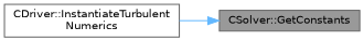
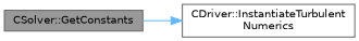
  digraph {
    rankdir=RL
    node [fontname=Helvetica fontsize=10 shape=box style=filled]
    n1 [color=gray40 fillcolor=grey60 fontcolor=black height=0.2 label="CSolver::GetConstants" width=0.4]
    n2 [color=grey40 fillcolor=white height=0.2 label="CDriver::InstantiateTurbulent\lNumerics" width=0.4]
-   n1 -> n2 [color=steelblue1 dir=back fontname=Helvetica fontsize=10 labelfontname=Helvetica labelfontsize=10 style=solid]
+   n2 -> n1 [color=steelblue1 dir=back fontname=Helvetica fontsize=10 labelfontname=Helvetica labelfontsize=10 style=solid]
  }
